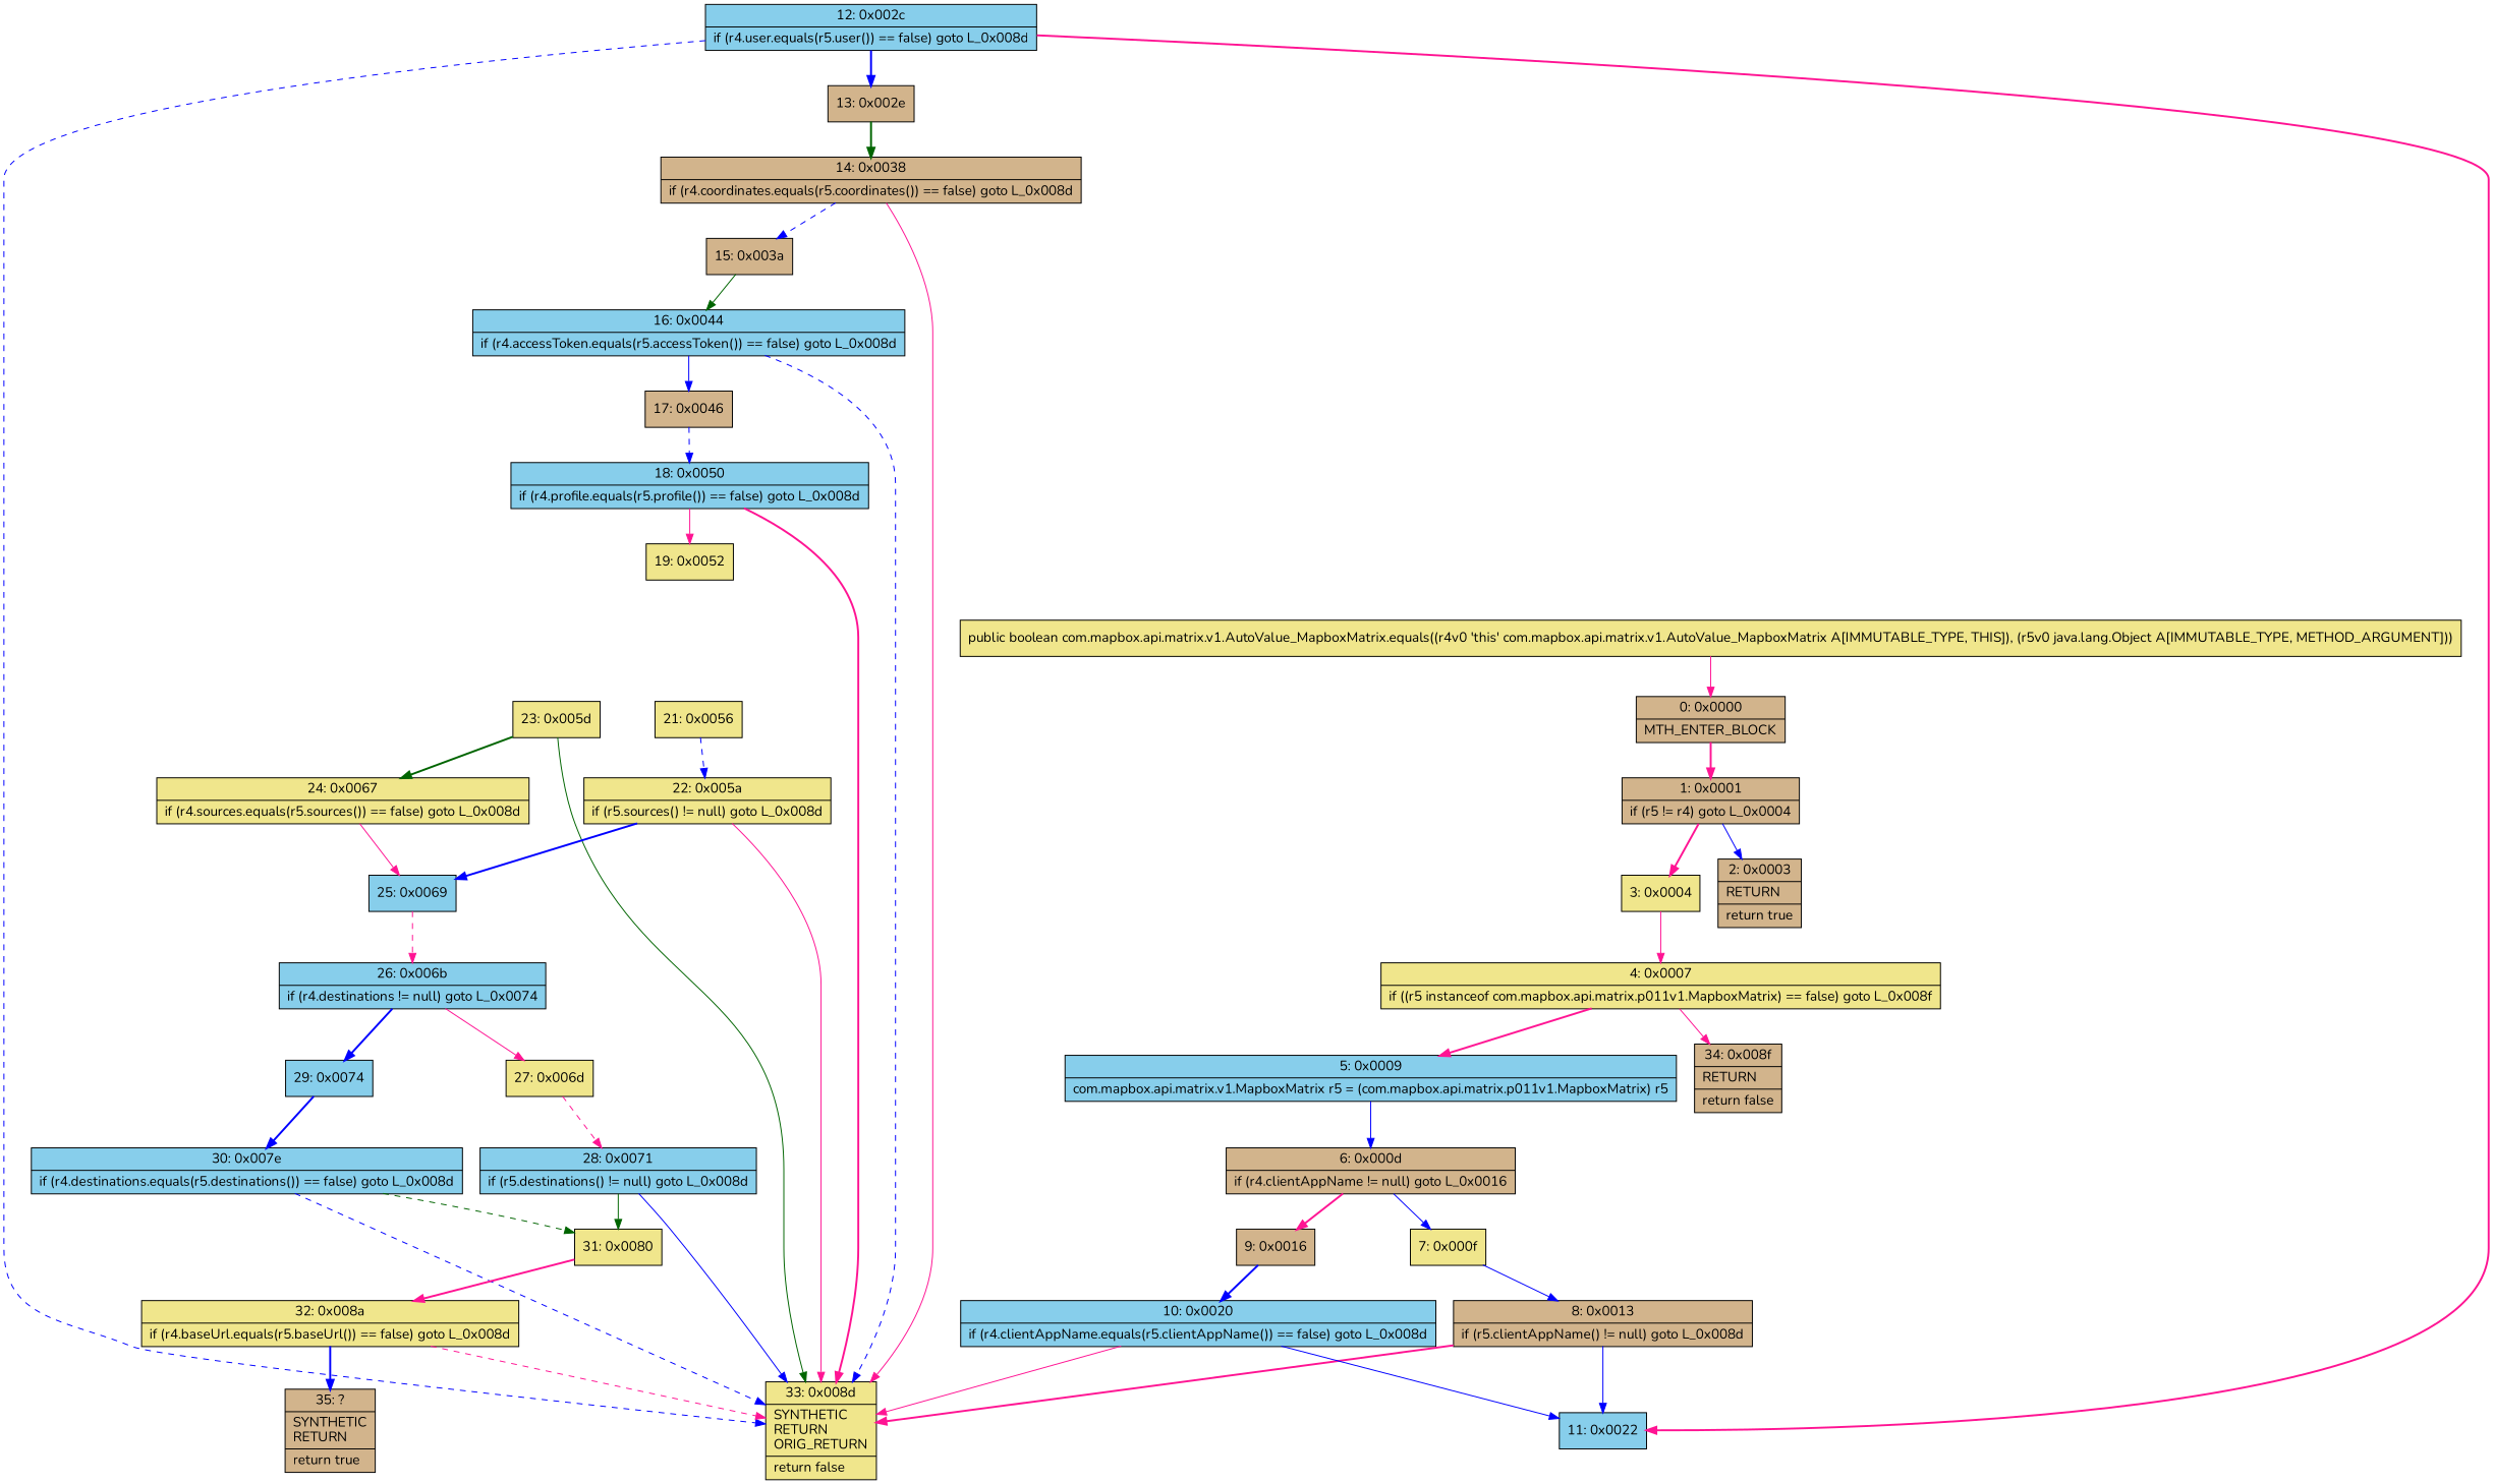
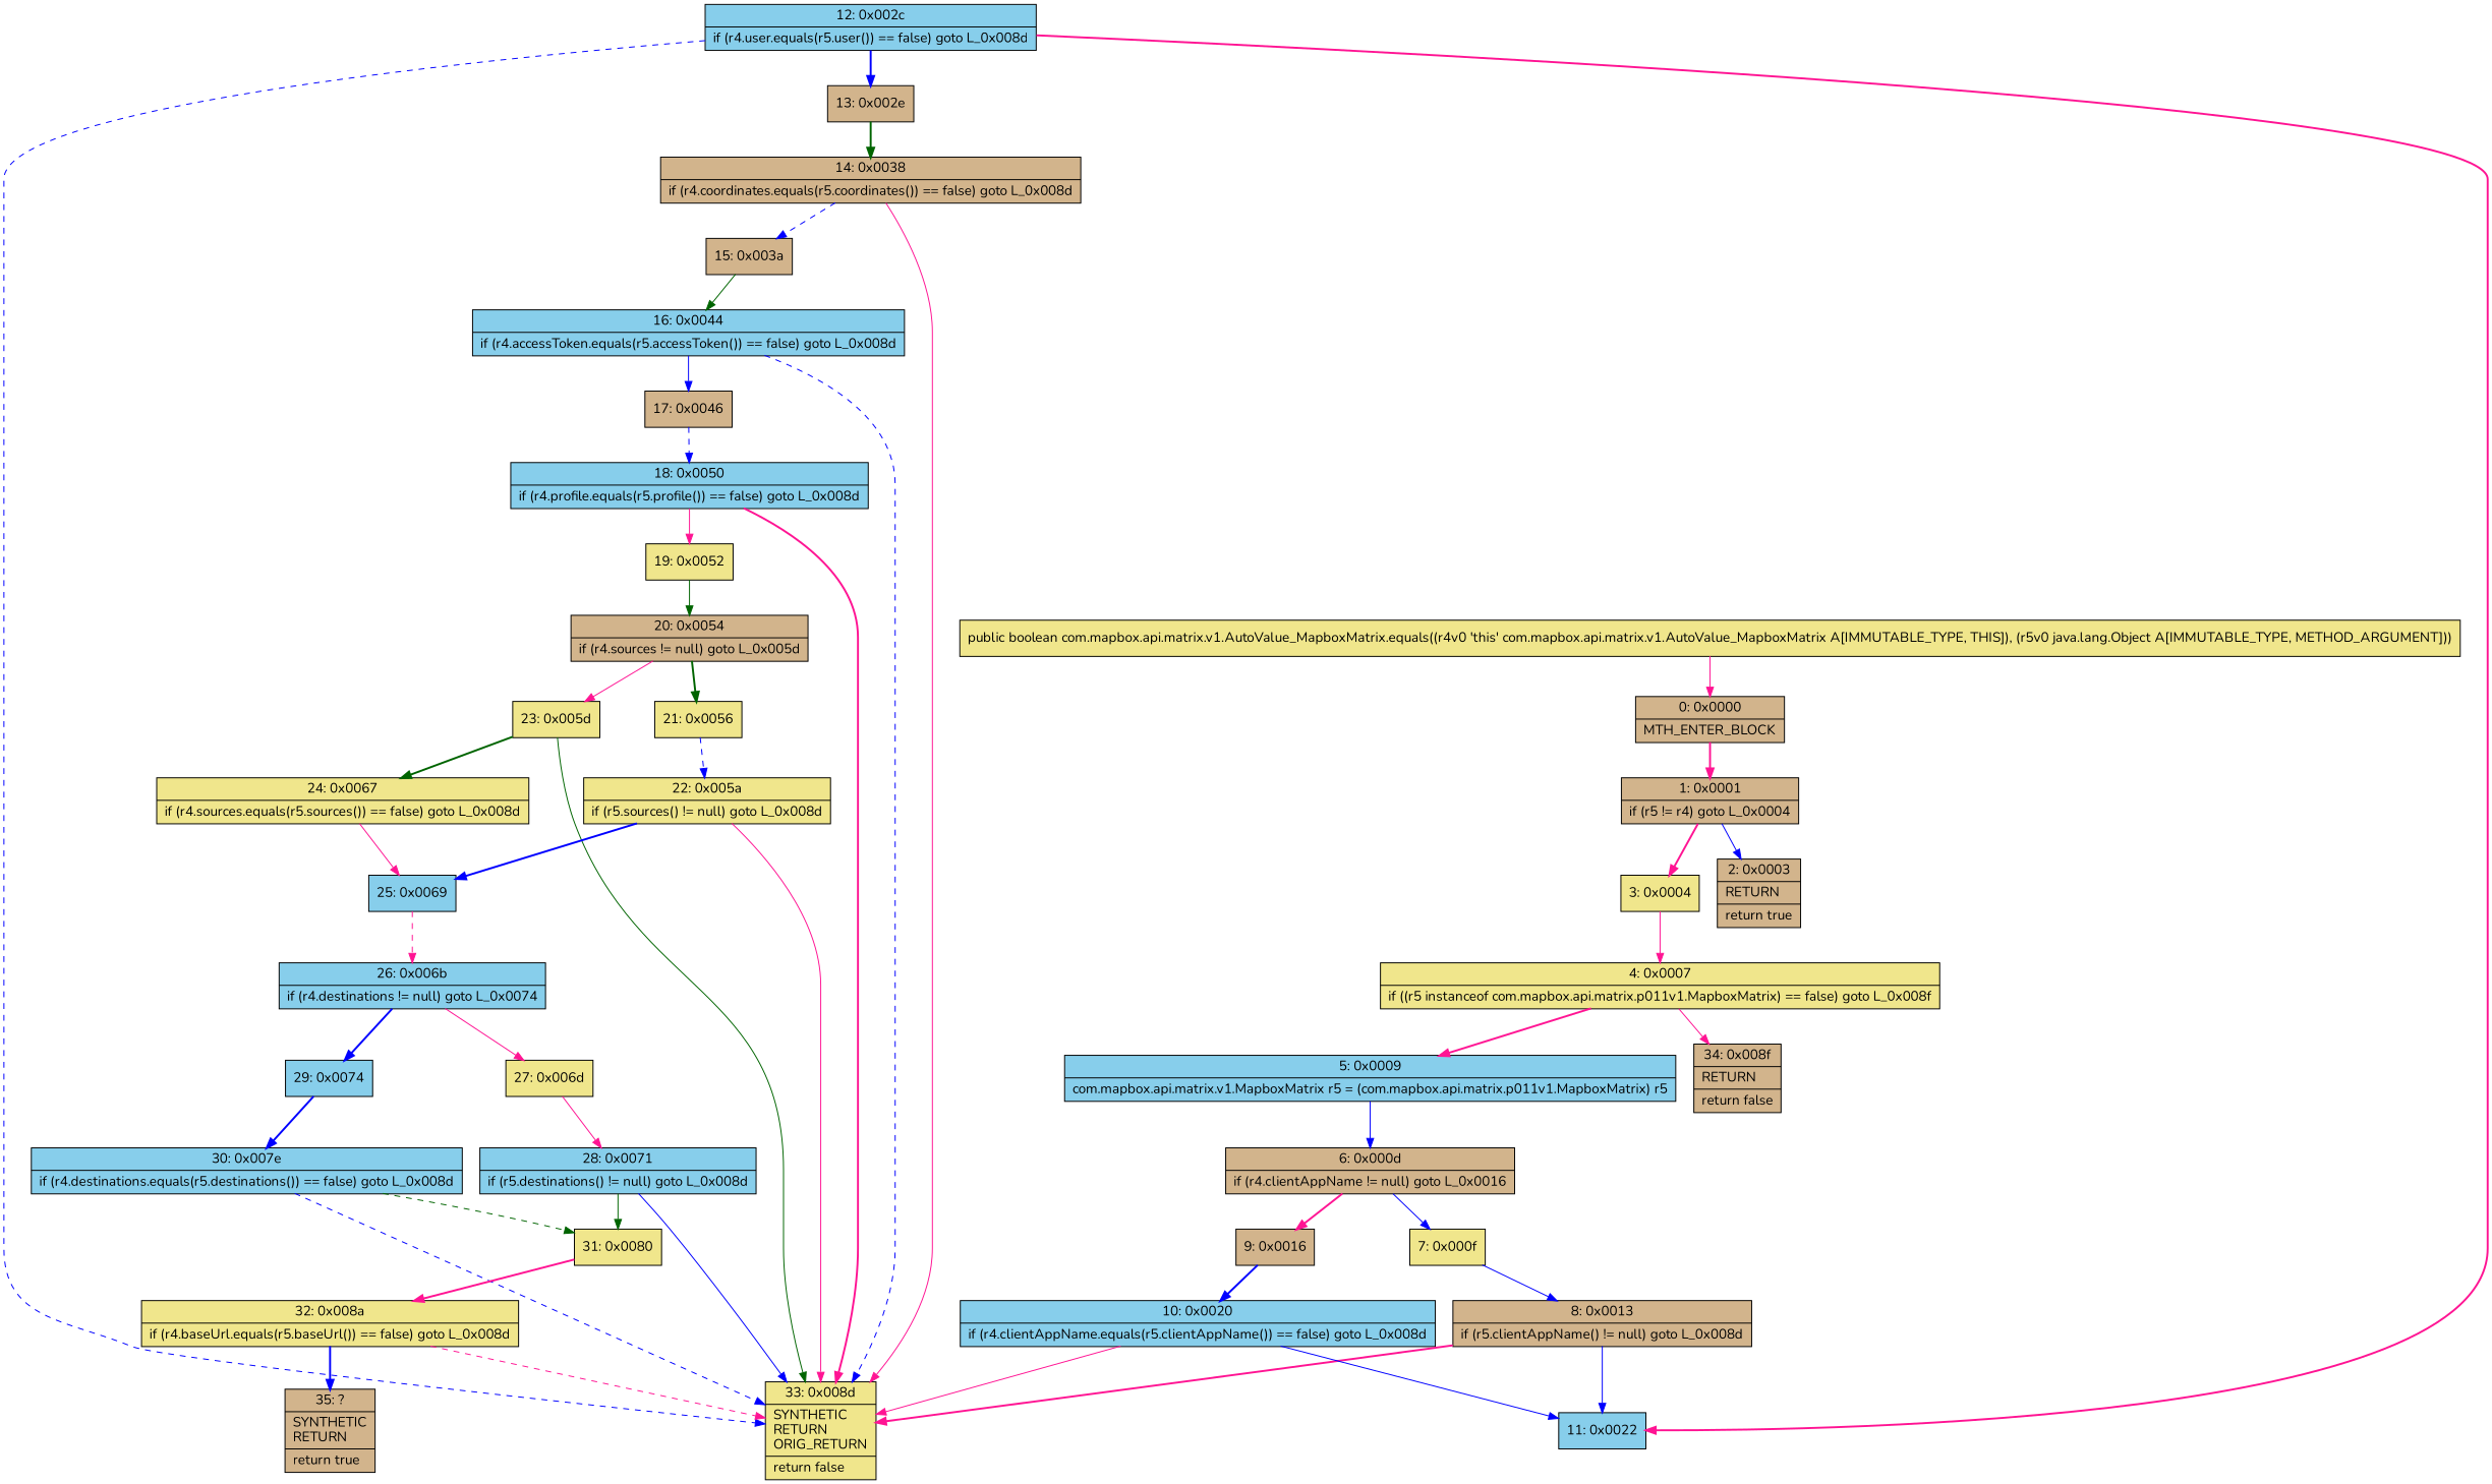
  digraph {
    fontname=Nunito
    node [fillcolor=tan fontname=Nunito shape=record style=filled]
    edge [color=deeppink fontname=Nunito style=solid]
    n1 [label="{0\:\ 0x0000|MTH_ENTER_BLOCK\l}"]
    n2 [label="{1\:\ 0x0001|if (r5 != r4) goto L_0x0004\l}"]
    n3 [label="{2\:\ 0x0003|RETURN\l|return true\l}"]
    n4 [fillcolor=khaki label="{3\:\ 0x0004}"]
    n5 [fillcolor=khaki label="{4\:\ 0x0007|if ((r5 instanceof com.mapbox.api.matrix.p011v1.MapboxMatrix) == false) goto L_0x008f\l}"]
    n6 [fillcolor=skyblue label="{5\:\ 0x0009|com.mapbox.api.matrix.v1.MapboxMatrix r5 = (com.mapbox.api.matrix.p011v1.MapboxMatrix) r5\l}"]
    n7 [label="{34\:\ 0x008f|RETURN\l|return false\l}"]
    n8 [label="{6\:\ 0x000d|if (r4.clientAppName != null) goto L_0x0016\l}"]
    n9 [fillcolor=khaki label="{7\:\ 0x000f}"]
    n10 [label="{9\:\ 0x0016}"]
    n11 [label="{8\:\ 0x0013|if (r5.clientAppName() != null) goto L_0x008d\l}"]
    n12 [fillcolor=skyblue label="{10\:\ 0x0020|if (r4.clientAppName.equals(r5.clientAppName()) == false) goto L_0x008d\l}"]
    n13 [fillcolor=skyblue label="{11\:\ 0x0022}"]
    n14 [fillcolor=khaki label="{33\:\ 0x008d|SYNTHETIC\lRETURN\lORIG_RETURN\l|return false\l}"]
    n15 [fillcolor=skyblue label="{12\:\ 0x002c|if (r4.user.equals(r5.user()) == false) goto L_0x008d\l}"]
    n16 [label="{13\:\ 0x002e}"]
    n17 [label="{14\:\ 0x0038|if (r4.coordinates.equals(r5.coordinates()) == false) goto L_0x008d\l}"]
    n18 [label="{15\:\ 0x003a}"]
    n19 [fillcolor=skyblue label="{16\:\ 0x0044|if (r4.accessToken.equals(r5.accessToken()) == false) goto L_0x008d\l}"]
    n20 [label="{17\:\ 0x0046}"]
    n21 [fillcolor=skyblue label="{18\:\ 0x0050|if (r4.profile.equals(r5.profile()) == false) goto L_0x008d\l}"]
    n22 [fillcolor=khaki label="{19\:\ 0x0052}"]
+   n23 [label="{20\:\ 0x0054|if (r4.sources != null) goto L_0x005d\l}"]
    n24 [fillcolor=khaki label="{21\:\ 0x0056}"]
    n25 [fillcolor=khaki label="{23\:\ 0x005d}"]
    n26 [fillcolor=khaki label="{22\:\ 0x005a|if (r5.sources() != null) goto L_0x008d\l}"]
    n27 [fillcolor=khaki label="{24\:\ 0x0067|if (r4.sources.equals(r5.sources()) == false) goto L_0x008d\l}"]
    n28 [fillcolor=skyblue label="{25\:\ 0x0069}"]
    n29 [fillcolor=skyblue label="{26\:\ 0x006b|if (r4.destinations != null) goto L_0x0074\l}"]
    n30 [fillcolor=khaki label="{27\:\ 0x006d}"]
    n31 [fillcolor=skyblue label="{29\:\ 0x0074}"]
    n32 [fillcolor=skyblue label="{28\:\ 0x0071|if (r5.destinations() != null) goto L_0x008d\l}"]
    n33 [fillcolor=skyblue label="{30\:\ 0x007e|if (r4.destinations.equals(r5.destinations()) == false) goto L_0x008d\l}"]
    n34 [fillcolor=khaki label="{31\:\ 0x0080}"]
    n35 [fillcolor=khaki label="{32\:\ 0x008a|if (r4.baseUrl.equals(r5.baseUrl()) == false) goto L_0x008d\l}"]
    n36 [label="{35\:\ ?|SYNTHETIC\lRETURN\l|return true\l}"]
    n37 [fillcolor=khaki label="{public boolean com.mapbox.api.matrix.v1.AutoValue_MapboxMatrix.equals((r4v0 'this' com.mapbox.api.matrix.v1.AutoValue_MapboxMatrix A[IMMUTABLE_TYPE, THIS]), (r5v0 java.lang.Object A[IMMUTABLE_TYPE, METHOD_ARGUMENT])) }"]
    n1 -> n2 [style=bold]
    n2 -> n3 [color=blue]
    n2 -> n4 [style=bold]
    n4 -> n5
    n5 -> n6 [style=bold]
    n5 -> n7
    n6 -> n8 [color=blue]
    n8 -> n9 [color=blue]
    n8 -> n10 [style=bold]
    n9 -> n11 [color=blue]
    n10 -> n12 [color=blue style=bold]
    n11 -> n13 [color=blue]
    n11 -> n14 [style=bold]
    n12 -> n13 [color=blue]
    n12 -> n14
    n15 -> n13 [style=bold]
    n15 -> n14 [color=blue style=dashed]
    n15 -> n16 [color=blue style=bold]
    n16 -> n17 [color=darkgreen style=bold]
    n17 -> n14
    n17 -> n18 [color=blue style=dashed]
    n18 -> n19 [color=darkgreen]
    n19 -> n14 [color=blue style=dashed]
    n19 -> n20 [color=blue]
    n20 -> n21 [color=blue style=dashed]
    n21 -> n14 [style=bold]
    n21 -> n22
+   n22 -> n23 [color=darkgreen]
+   n23 -> n24 [color=darkgreen style=bold]
+   n23 -> n25
    n24 -> n26 [color=blue style=dashed]
    n25 -> n14 [color=darkgreen]
    n25 -> n27 [color=darkgreen style=bold]
    n26 -> n14
    n26 -> n28 [color=blue style=bold]
    n27 -> n28
    n28 -> n29 [style=dashed]
    n29 -> n30
    n29 -> n31 [color=blue style=bold]
-   n30 -> n32 [style=dashed]
+   n30 -> n32
    n31 -> n33 [color=blue style=bold]
    n32 -> n14 [color=blue]
    n32 -> n34 [color=darkgreen]
    n33 -> n14 [color=blue style=dashed]
    n33 -> n34 [color=darkgreen style=dashed]
    n34 -> n35 [style=bold]
    n35 -> n14 [style=dashed]
    n35 -> n36 [color=blue style=bold]
    n37 -> n1
  }
